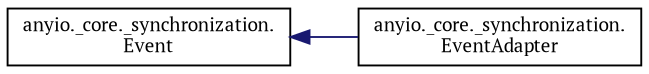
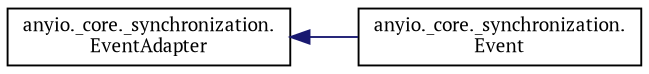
  digraph {
    rankdir=LR
    fontname="PT Serif"
    node [color=black fillcolor=white fontname="PT Serif" fontsize=10 shape=record style=filled]
    n1 [height=0.2 label="anyio._core._synchronization.\lEvent" width=0.4]
    n2 [height=0.2 label="anyio._core._synchronization.\lEventAdapter" width=0.4]
-   n1 -> n2 [color=midnightblue dir=back fontname="PT Serif" fontsize=10 labelfontname=Helvetica labelfontsize=10 style=solid]
+   n2 -> n1 [color=midnightblue dir=back fontname="PT Serif" fontsize=10 labelfontname=Helvetica labelfontsize=10 style=solid]
  }
